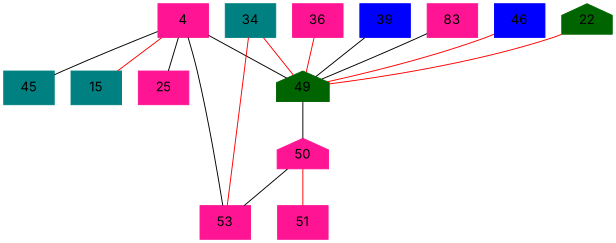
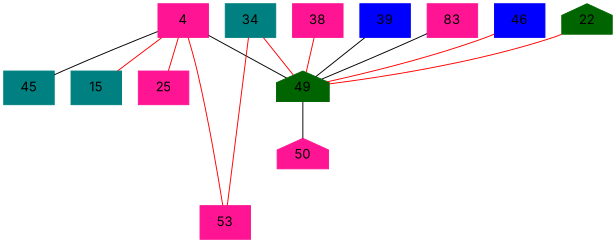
  graph {
    fontname=Inter
    node [color=deeppink fontname=Inter shape=box style=filled]
    edge [color=black fontname=Inter]
    n1 [label=4 super="+2"]
    15 [color=teal]
    25
    45 [color=teal super="+16"]
    49 [color=darkgreen shape=house super="+33+10+17+18+20+21"]
    53 [super="+52"]
    50 [shape=house super="+3"]
    22 [color=darkgreen shape=house]
    34 [color=teal super="+27+7+23"]
-   38 [label=36]
+   38
    39 [color=blue]
    n12 [label=83]
    46 [color=blue super="+44"]
-   51 [super="+41"]
    n1 -- 15 [color=red]
-   n1 -- 25
+   n1 -- 25 [color=red]
    n1 -- 45
    n1 -- 49 [weight=4]
-   n1 -- 53 [weight=2]
+   n1 -- 53 [color=red weight=2]
    49 -- 50 [weight=3]
-   50 -- 53
-   50 -- 51 [color=red]
    22 -- 49 [color=red]
    34 -- 49 [color=red weight=2]
    34 -- 53 [color=red]
    38 -- 49 [color=red]
    39 -- 49
    n12 -- 49
    46 -- 49 [color=red]
  }
